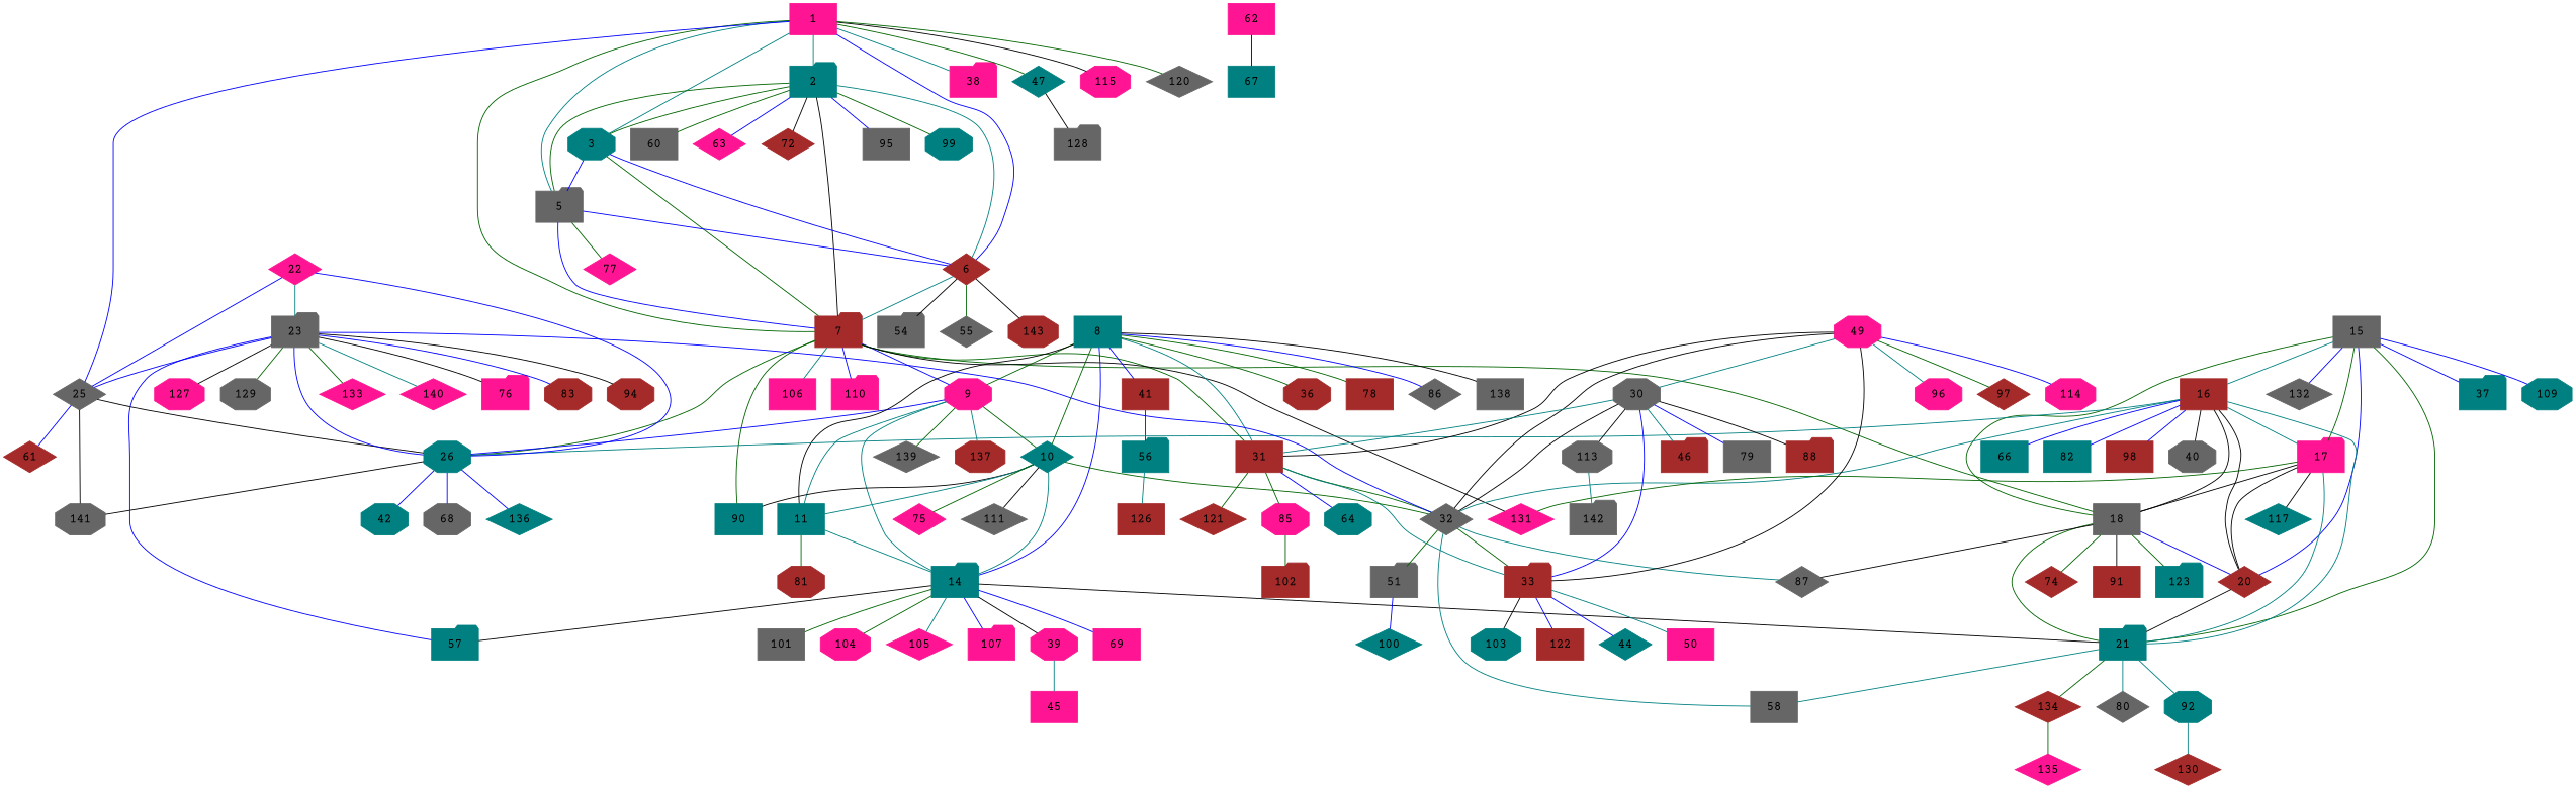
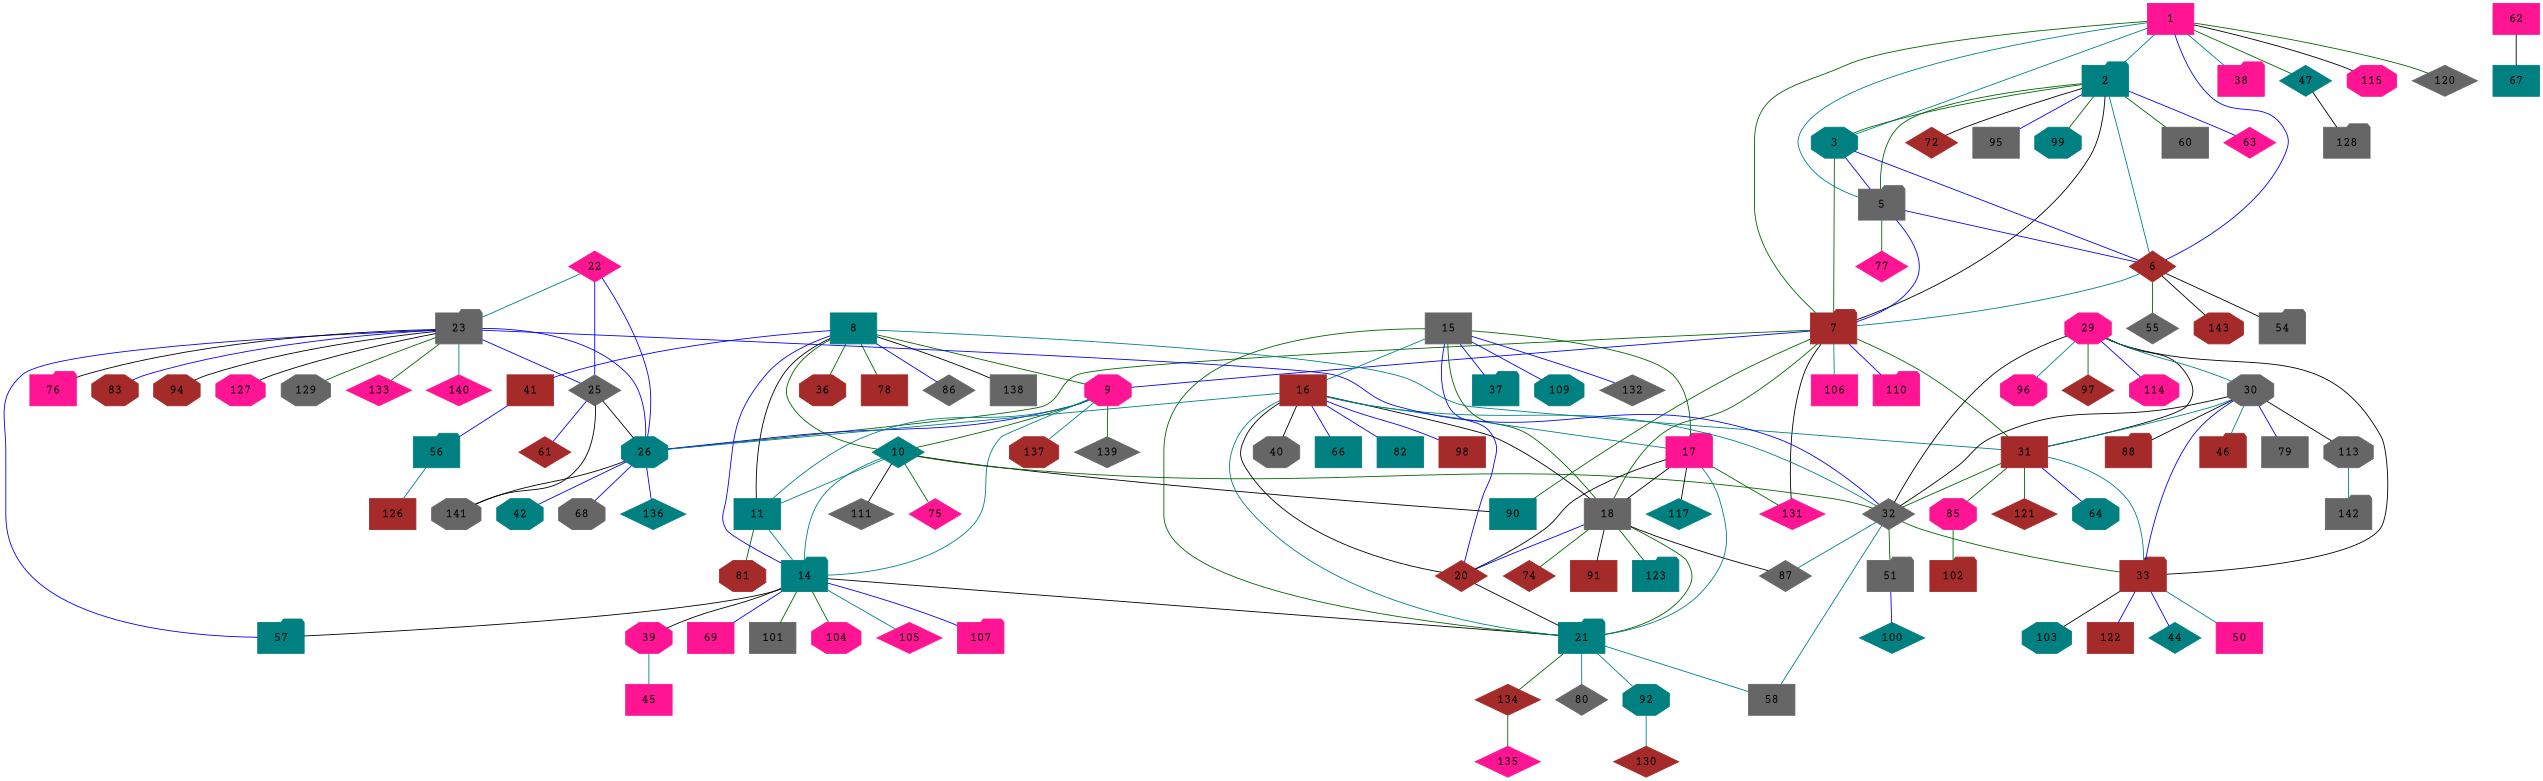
  graph {
    fontname="Courier Prime"
    node [color=gray40 fontname="Courier Prime" shape=diamond style=filled]
    edge [color=blue fontname="Courier Prime"]
    1 [color=deeppink shape=box super="+125"]
    2 [color=teal shape=folder super="+4"]
    3 [color=teal shape=octagon super="+119"]
    5 [shape=folder super="+118"]
    6 [color=brown super="+124"]
    7 [color=brown shape=folder super="+52"]
    25 [super="+28"]
    38 [color=deeppink shape=folder]
    47 [color=teal super="+53"]
    115 [color=deeppink shape=octagon]
    120
    60 [shape=box]
    63 [color=deeppink]
    72 [color=brown]
    95 [shape=box]
    99 [color=teal shape=octagon]
    77 [color=deeppink]
    54 [shape=folder]
    55
    143 [color=brown shape=octagon]
    9 [color=deeppink shape=octagon super="+13"]
    18 [shape=box super="+19"]
    26 [color=teal shape=octagon super="+27"]
    31 [color=brown shape=box super="+93"]
    90 [color=teal shape=box super="+112"]
    106 [color=deeppink shape=box]
    110 [color=deeppink shape=folder]
    131 [color=deeppink]
    61 [color=brown]
    141 [shape=octagon]
    128 [shape=folder]
    10 [color=teal super="+108"]
    11 [color=teal shape=box]
    14 [color=teal shape=folder super="+116"]
    137 [color=brown shape=octagon]
    139
    21 [color=teal shape=folder super="+73"]
    20 [color=brown]
    74 [color=brown]
    n40 [label=87]
    91 [color=brown shape=box]
    123 [color=teal shape=folder]
    42 [color=teal shape=octagon]
    68 [shape=octagon]
    136 [color=teal]
    32 [super="+35"]
    33 [color=brown shape=folder super="+34"]
    64 [color=teal shape=octagon]
    85 [color=deeppink shape=octagon]
    121 [color=brown]
    8 [color=teal shape=box super="+12"]
    36 [color=brown shape=octagon]
    41 [color=brown shape=box]
    78 [color=brown shape=box]
    86
    138 [shape=box]
    75 [color=deeppink]
    111
    81 [color=brown shape=octagon]
    39 [color=deeppink shape=octagon]
    57 [color=teal shape=folder]
    69 [color=deeppink shape=box]
    101 [shape=box]
    104 [color=deeppink shape=octagon]
    105 [color=deeppink]
    107 [color=deeppink shape=folder]
    56 [color=teal shape=folder super="+65"]
    58 [shape=box]
    51 [shape=folder]
    80
    92 [color=teal shape=octagon]
    134 [color=brown]
    45 [color=deeppink shape=box super="+71"]
    15 [shape=box super="+43"]
    16 [color=brown shape=box super="+49"]
    17 [color=deeppink shape=folder super="+87"]
    37 [color=teal shape=folder]
    109 [color=teal shape=octagon]
    132
    40 [shape=octagon]
    66 [color=teal shape=box super="+70"]
    82 [color=teal shape=box]
    98 [color=brown shape=box]
    117 [color=teal]
    130 [color=brown]
    135 [color=deeppink]
    22 [color=deeppink super="+24"]
    23 [shape=folder super="+89"]
    76 [color=deeppink shape=folder]
    83 [color=brown shape=octagon]
    94 [color=brown shape=octagon]
    127 [color=deeppink shape=octagon]
    129 [shape=octagon]
    133 [color=deeppink]
    140 [color=deeppink]
    62 [color=deeppink shape=box]
    67 [color=teal shape=box]
-   29 [color=deeppink shape=octagon super="+48" label=49]
+   29 [color=deeppink shape=octagon super="+48"]
    30 [shape=octagon super="+59"]
    96 [color=deeppink shape=octagon]
    97 [color=brown]
    114 [color=deeppink shape=octagon]
    46 [color=brown shape=folder]
    79 [shape=box]
    88 [color=brown shape=folder]
    113 [shape=octagon]
    44 [color=teal]
    50 [color=deeppink shape=box]
    103 [color=teal shape=octagon]
    122 [color=brown shape=box]
    142 [shape=folder]
    102 [color=brown shape=folder]
    100 [color=teal]
    126 [color=brown shape=box]
    1 -- 2 [color=teal weight=2]
    1 -- 3 [color=teal]
    1 -- 5 [color=teal]
    1 -- 6
    1 -- 7 [color=darkgreen]
-   1 -- 25
    1 -- 38 [color=teal]
    1 -- 47 [color=darkgreen]
    1 -- 115 [color=black]
    1 -- 120 [color=darkgreen]
    2 -- 3 [color=darkgreen weight=2]
    2 -- 5 [color=darkgreen weight=2]
    2 -- 6 [color=teal weight=2]
    2 -- 7 [color=black weight=2]
    2 -- 60 [color=darkgreen]
    2 -- 63
    2 -- 72 [color=black]
    2 -- 95
    2 -- 99 [color=darkgreen]
    3 -- 5
    3 -- 6
    3 -- 7 [color=darkgreen]
    5 -- 6
    5 -- 7
    5 -- 77 [color=darkgreen]
    6 -- 7 [color=teal]
    6 -- 54 [color=black]
    6 -- 55 [color=darkgreen]
    6 -- 143 [color=black]
    7 -- 9
    7 -- 18 [color=darkgreen]
    7 -- 26 [color=darkgreen]
    7 -- 31 [color=darkgreen]
    7 -- 90 [color=darkgreen]
    7 -- 106 [color=teal]
    7 -- 110
    7 -- 131 [color=black]
    25 -- 26 [color=black weight=4]
    25 -- 61
    25 -- 141 [color=black]
    47 -- 128 [color=black]
    9 -- 26
    9 -- 10 [color=darkgreen weight=2]
    9 -- 11 [color=teal weight=2]
    9 -- 14 [color=teal weight=2]
    9 -- 137 [color=teal]
    9 -- 139 [color=darkgreen]
    18 -- 21 [color=darkgreen weight=2]
    18 -- 20 [weight=2]
    18 -- 74 [color=darkgreen]
    18 -- n40 [color=black]
    18 -- 91 [color=black]
    18 -- 123 [color=darkgreen]
    26 -- 141 [color=black]
    26 -- 42
    26 -- 68
    26 -- 136
    31 -- 32 [color=darkgreen weight=2]
    31 -- 33 [color=teal weight=2]
    31 -- 64
    31 -- 85 [color=darkgreen]
    31 -- 121 [color=darkgreen]
    10 -- 90 [color=black]
    10 -- 11 [color=teal]
    10 -- 14 [color=teal]
    10 -- 32 [color=darkgreen]
    10 -- 75 [color=darkgreen]
    10 -- 111 [color=black]
    11 -- 14 [color=teal]
    11 -- 81 [color=darkgreen]
    14 -- 21 [color=black]
    14 -- 39 [color=black]
    14 -- 57 [color=black]
    14 -- 69
    14 -- 101 [color=darkgreen]
    14 -- 104 [color=darkgreen]
    14 -- 105 [color=teal]
    14 -- 107
    21 -- 58 [color=teal]
    21 -- 80 [color=teal]
    21 -- 92 [color=teal]
    21 -- 134 [color=darkgreen]
    20 -- 21 [color=black]
    32 -- n40 [color=teal]
    32 -- 33 [color=darkgreen weight=4]
    32 -- 58 [color=teal]
    32 -- 51 [color=darkgreen]
    33 -- 44
    33 -- 50 [color=teal]
    33 -- 103 [color=black]
    33 -- 122
    85 -- 102 [color=darkgreen]
    8 -- 9 [color=darkgreen weight=4]
    8 -- 31 [color=teal]
    8 -- 10 [color=darkgreen weight=2]
    8 -- 11 [color=black weight=2]
    8 -- 14 [weight=2]
    8 -- 36 [color=darkgreen]
    8 -- 41
    8 -- 78 [color=darkgreen]
    8 -- 86
    8 -- 138 [color=black]
    41 -- 56
    39 -- 45 [color=teal]
    56 -- 126 [color=teal]
    51 -- 100
    92 -- 130 [color=teal]
    134 -- 135 [color=darkgreen]
    15 -- 18 [color=darkgreen weight=2]
    15 -- 21 [color=darkgreen]
    15 -- 20
    15 -- 16 [color=teal]
    15 -- 17 [color=darkgreen]
    15 -- 37
    15 -- 109
    15 -- 132
    16 -- 18 [color=black weight=2]
    16 -- 26 [color=teal]
    16 -- 21 [color=teal]
    16 -- 20 [color=black]
    16 -- 32 [color=teal]
    16 -- 17 [color=teal]
    16 -- 40 [color=black]
    16 -- 66
    16 -- 82
    16 -- 98
    17 -- 18 [color=black weight=2]
    17 -- 131 [color=darkgreen]
    17 -- 21 [color=teal]
    17 -- 20 [color=black]
    17 -- 117 [color=black]
    22 -- 25 [weight=4]
    22 -- 26 [weight=4]
    22 -- 23 [color=teal weight=2]
    23 -- 25 [weight=2]
    23 -- 26 [weight=2]
    23 -- 32
    23 -- 57
    23 -- 76 [color=black]
    23 -- 83
    23 -- 94 [color=black]
    23 -- 127 [color=black]
    23 -- 129 [color=darkgreen]
    23 -- 133 [color=darkgreen]
    23 -- 140 [color=teal]
    62 -- 67 [color=black]
    29 -- 31 [color=black]
    29 -- 32 [color=black weight=2]
    29 -- 33 [color=black weight=2]
    29 -- 30 [color=teal]
    29 -- 96 [color=teal]
    29 -- 97 [color=darkgreen]
    29 -- 114
    30 -- 31 [color=teal]
    30 -- 32 [color=black weight=2]
    30 -- 33 [weight=2]
    30 -- 46 [color=teal]
    30 -- 79
    30 -- 88 [color=black]
    30 -- 113 [color=black]
    113 -- 142 [color=teal]
  }
